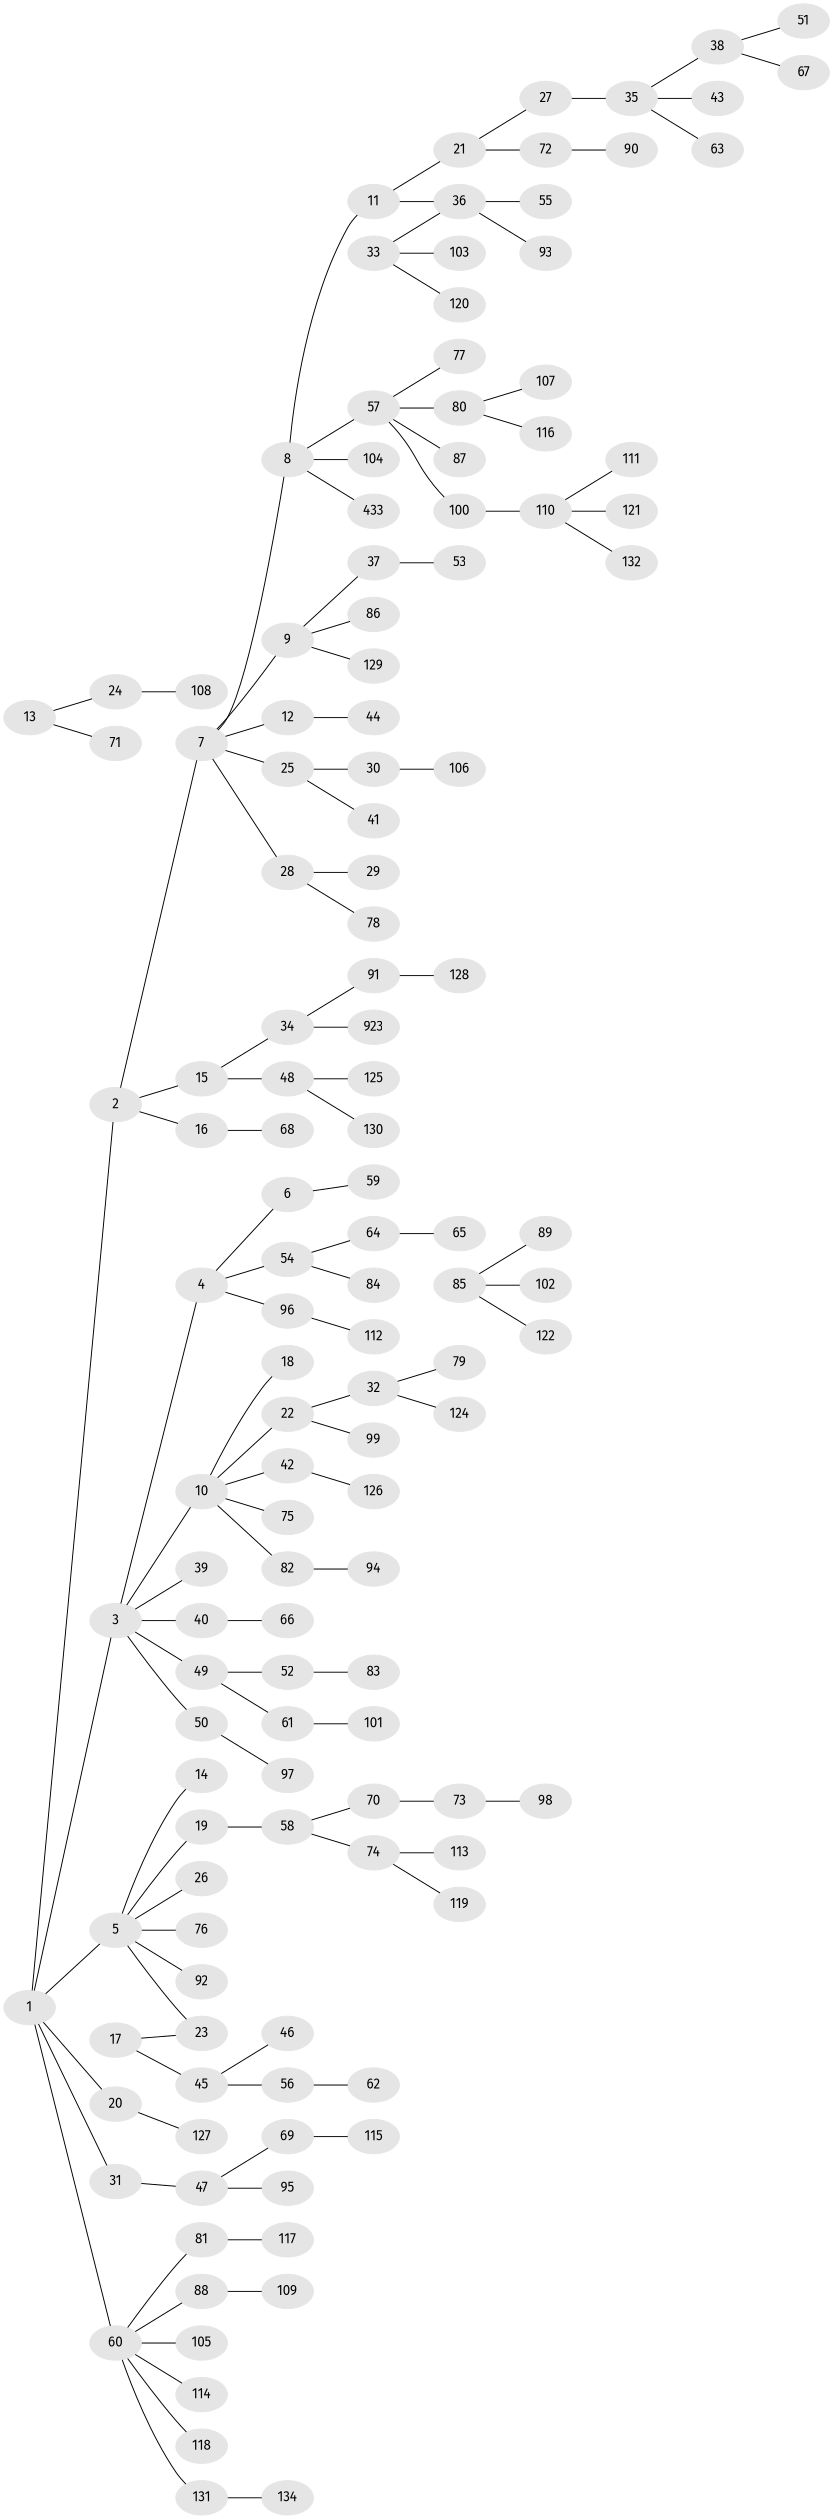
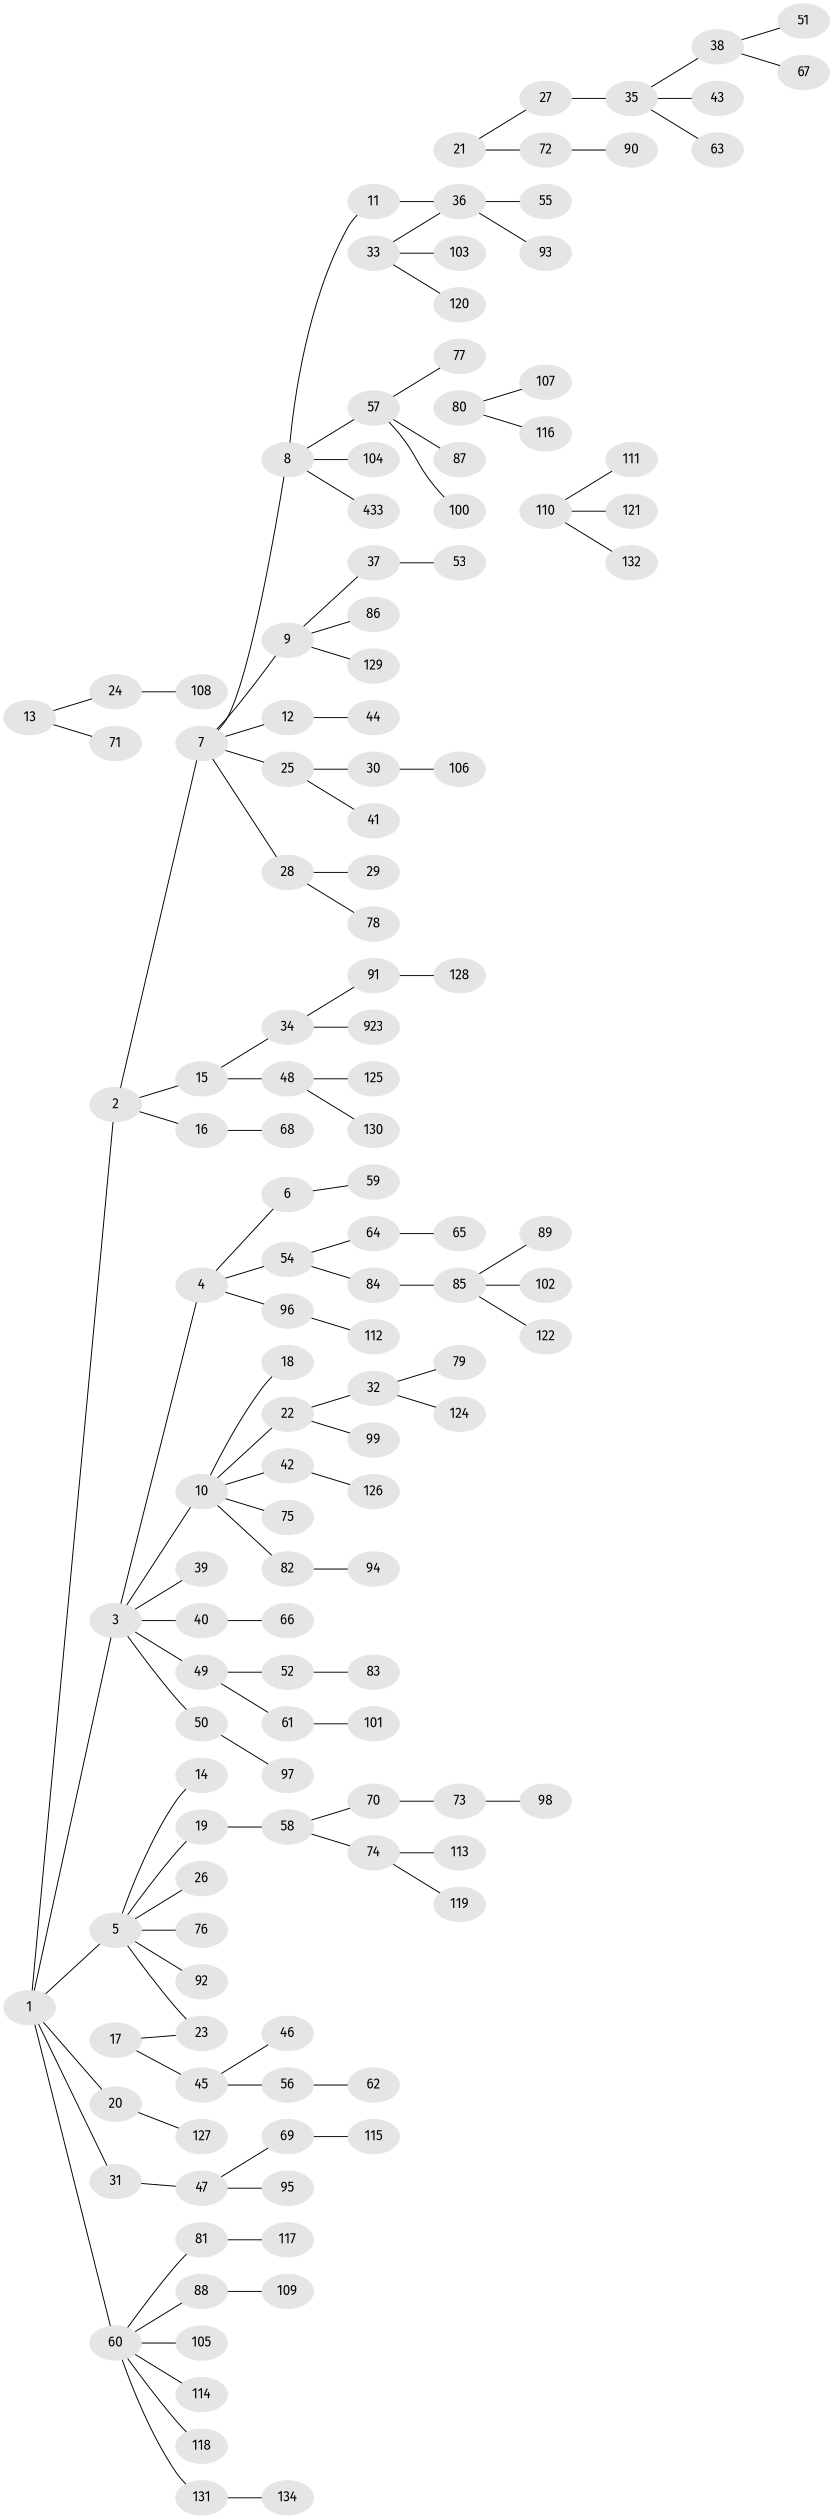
  graph {
    fontname="Fira Sans"
    rankdir=LR
    node [color=gray90 fontname="Fira Sans" style=filled]
    edge [fontname="Fira Sans"]
    1
    2
    3
    5
    20
    31
    60
    7
    15
    16
    4
    10
    39
    40
    49
    50
    14
    19
    26
    76
    92
    23
    127
    47
    81
    88
    105
    114
    118
    131
    8
    9
    12
    25
    28
    34
    48
    68
    6
    54
    96
    18
    22
    42
    75
    82
    66
    52
    61
    97
    59
    64
    84
    112
    17
    45
    58
    11
    57
    104
    n61 [label=433]
    37
    86
    129
    44
    30
    41
    29
    78
    21
    36
    13
    24
    71
    77
    80
    87
    100
    53
    32
    99
    126
    94
    27
    72
    33
    103
    120
    108
    91
    n91 [label=923]
    125
    130
    46
    56
    70
    74
    35
    90
    79
    124
    106
    38
    43
    63
    69
    95
    55
    93
    128
    51
    67
    62
    115
    83
    101
    65
    85
    107
    116
    110
    73
    113
    119
    117
    109
    134
    98
    89
    102
    122
    111
    121
    132
    1 -- 2
    1 -- 3
    1 -- 5
    1 -- 20
    1 -- 31
    1 -- 60
    2 -- 7
    2 -- 15
    2 -- 16
    3 -- 4
    3 -- 10
    3 -- 39
    3 -- 40
    3 -- 49
    3 -- 50
    5 -- 14
    5 -- 19
    5 -- 26
    5 -- 76
    5 -- 92
    5 -- 23
    20 -- 127
    31 -- 47
    60 -- 81
    60 -- 88
    60 -- 105
    60 -- 114
    60 -- 118
    60 -- 131
    7 -- 8
    7 -- 9
    7 -- 12
    7 -- 25
    7 -- 28
    15 -- 34
    15 -- 48
    16 -- 68
    4 -- 6
    4 -- 54
    4 -- 96
    10 -- 18
    10 -- 22
    10 -- 42
    10 -- 75
    10 -- 82
    40 -- 66
    49 -- 52
    49 -- 61
    50 -- 97
    19 -- 58
    47 -- 69
    47 -- 95
    81 -- 117
    88 -- 109
    131 -- 134
    8 -- 11
    8 -- 57
    8 -- 104
    8 -- n61
    9 -- 37
    9 -- 86
    9 -- 129
    12 -- 44
    25 -- 30
    25 -- 41
    28 -- 29
    28 -- 78
    34 -- 91
    34 -- n91
    48 -- 125
    48 -- 130
    6 -- 59
    54 -- 64
    54 -- 84
    96 -- 112
    22 -- 32
    22 -- 99
    42 -- 126
    82 -- 94
    52 -- 83
    61 -- 101
    64 -- 65
+   84 -- 85
    17 -- 23
    17 -- 45
    45 -- 46
    45 -- 56
    58 -- 70
    58 -- 74
-   11 -- 21
    11 -- 36
    57 -- 77
-   57 -- 80
    57 -- 87
    57 -- 100
    37 -- 53
    30 -- 106
    21 -- 27
    21 -- 72
    36 -- 55
    36 -- 93
    13 -- 24
    13 -- 71
    24 -- 108
    80 -- 107
    80 -- 116
-   100 -- 110
    32 -- 79
    32 -- 124
    27 -- 35
    72 -- 90
    33 -- 36
    33 -- 103
    33 -- 120
    91 -- 128
    56 -- 62
    70 -- 73
    74 -- 113
    74 -- 119
    35 -- 38
    35 -- 43
    35 -- 63
    38 -- 51
    38 -- 67
    69 -- 115
    85 -- 89
    85 -- 102
    85 -- 122
    110 -- 111
    110 -- 121
    110 -- 132
    73 -- 98
  }
